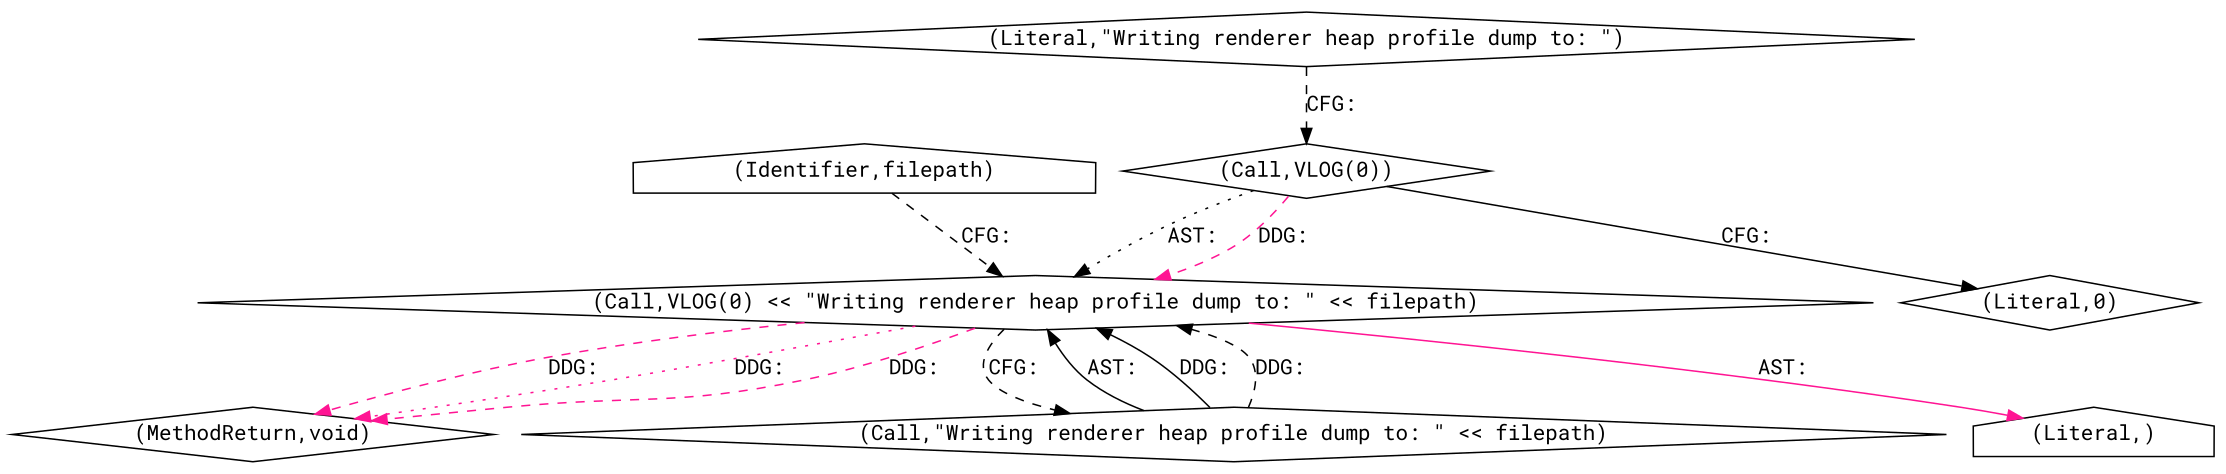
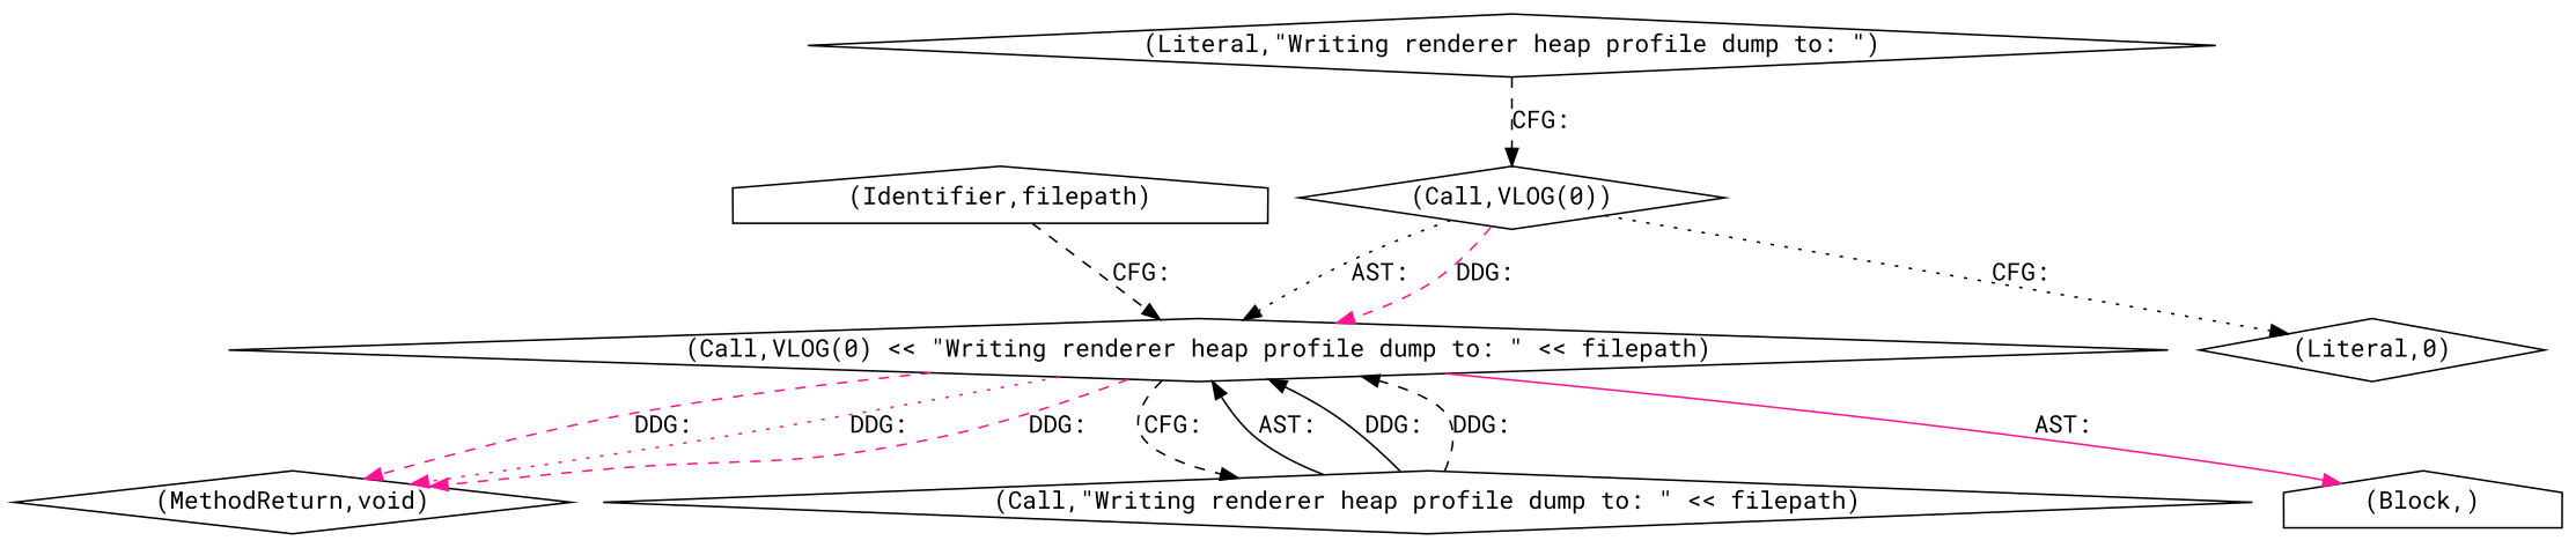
  digraph {
    fontname="Roboto Mono"
    node [fontname="Roboto Mono" shape=diamond]
    edge [color=black fontname="Roboto Mono" style=dashed]
    n1 [label="(Call,VLOG(0))"]
    n2 [label="(Call,VLOG(0) << \"Writing renderer heap profile dump to: \" << filepath)"]
    n3 [label="(Literal,0)"]
    n4 [label="(MethodReturn,void)"]
    n5 [label="(Call,\"Writing renderer heap profile dump to: \" << filepath)"]
-   n6 [label="(Literal,)" shape=house]
+   n6 [label="(Block,)" shape=house]
    n7 [label="(Literal,\"Writing renderer heap profile dump to: \")"]
    n8 [label="(Identifier,filepath)" shape=house]
    n1 -> n2 [label="AST: " style=dotted]
    n1 -> n2 [color=deeppink label="DDG: "]
-   n1 -> n3 [label="CFG: " style=solid]
+   n1 -> n3 [label="CFG: " style=dotted]
    n2 -> n4 [color=deeppink label="DDG: "]
    n2 -> n4 [color=deeppink label="DDG: " style=dotted]
    n2 -> n4 [color=deeppink label="DDG: "]
    n2 -> n5 [label="CFG: "]
    n2 -> n6 [color=deeppink label="AST: " style=solid]
    n5 -> n2 [label="AST: " style=solid]
    n5 -> n2 [label="DDG: " style=solid]
    n5 -> n2 [label="DDG: "]
    n7 -> n1 [label="CFG: "]
    n8 -> n2 [label="CFG: "]
  }
